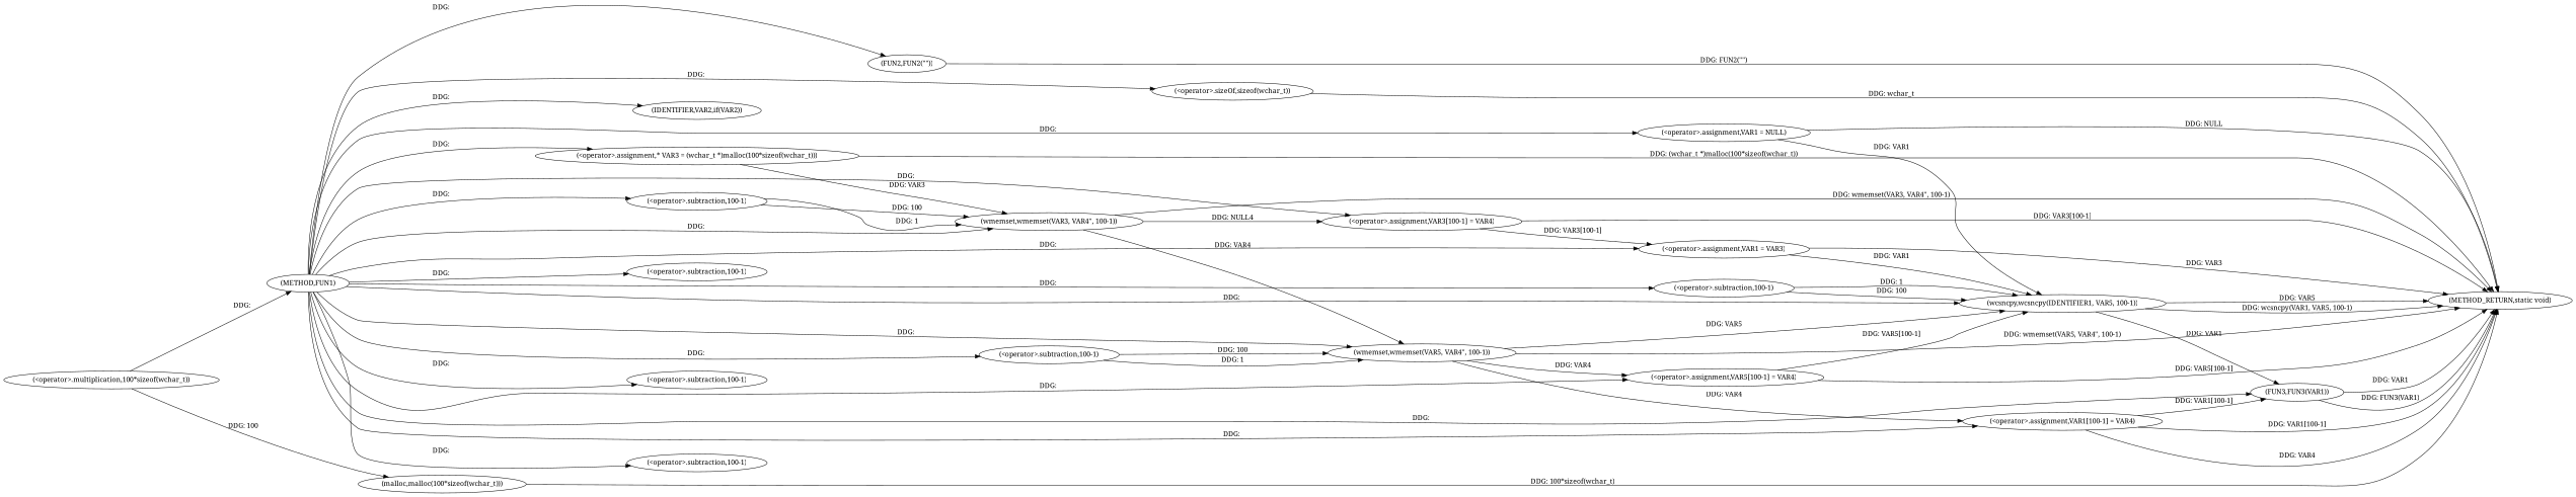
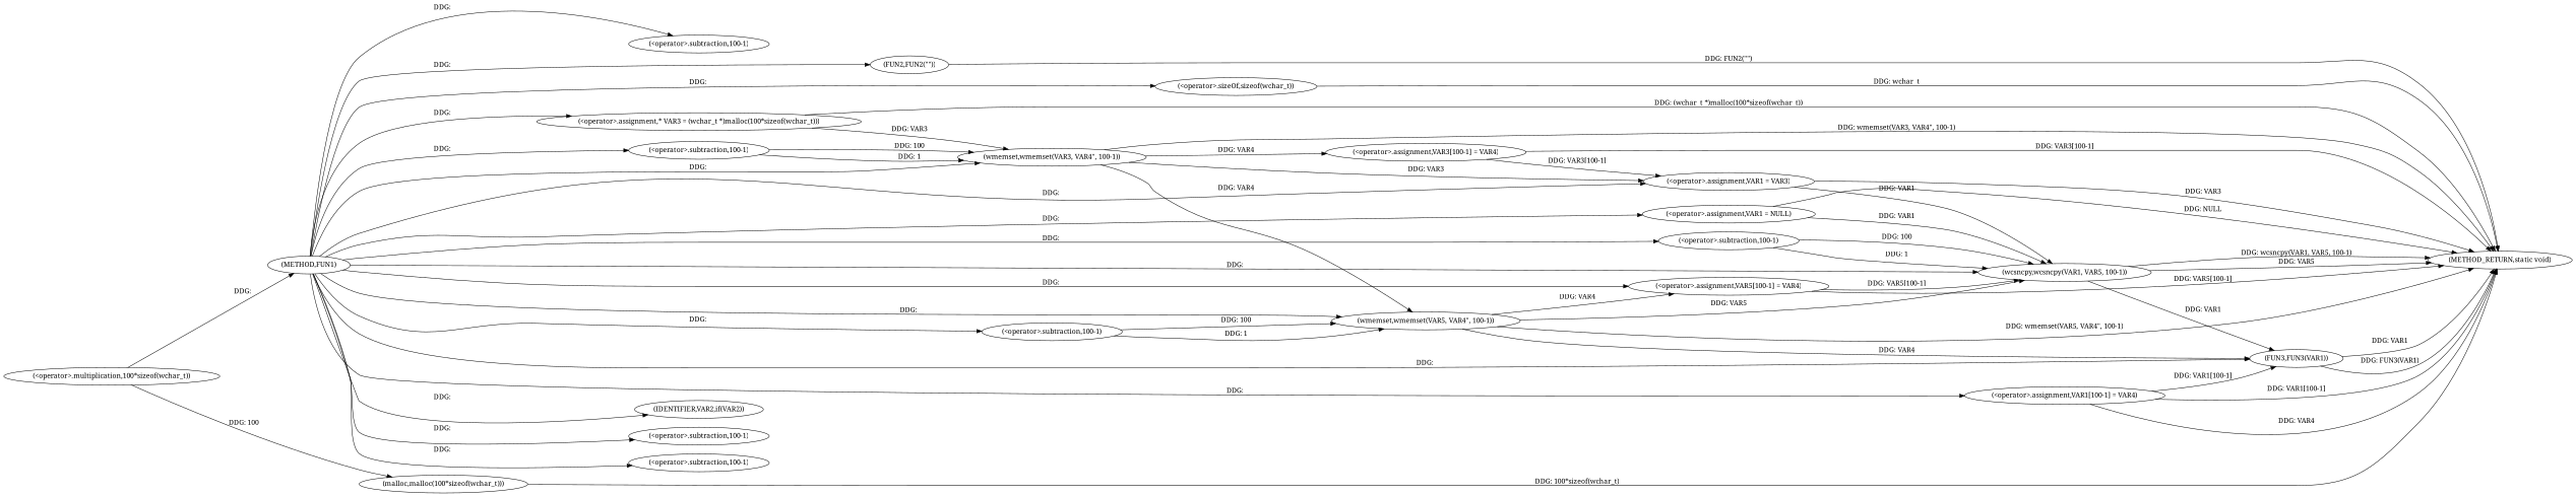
  digraph {
    fontname="Noto Serif"
    rankdir=LR
    node [fontname="Noto Serif"]
    edge [fontname="Noto Serif"]
    n1 [label="(METHOD,FUN1)"]
    n2 [label="(<operator>.assignment,VAR1 = NULL)"]
    n3 [label="(IDENTIFIER,VAR2,if(VAR2))"]
    n4 [label="(FUN2,FUN2(\"\"))"]
    n5 [label="(<operator>.assignment,* VAR3 = (wchar_t *)malloc(100*sizeof(wchar_t)))"]
    n6 [label="(<operator>.sizeOf,sizeof(wchar_t))"]
    n7 [label="(wmemset,wmemset(VAR3, VAR4'', 100-1))"]
    n8 [label="(<operator>.subtraction,100-1)"]
    n9 [label="(<operator>.assignment,VAR3[100-1] = VAR4)"]
    n10 [label="(<operator>.subtraction,100-1)"]
    n11 [label="(<operator>.assignment,VAR1 = VAR3)"]
    n12 [label="(wmemset,wmemset(VAR5, VAR4'', 100-1))"]
    n13 [label="(<operator>.subtraction,100-1)"]
    n14 [label="(<operator>.assignment,VAR5[100-1] = VAR4)"]
    n15 [label="(<operator>.subtraction,100-1)"]
-   n16 [label="(wcsncpy,wcsncpy(IDENTIFIER1, VAR5, 100-1))"]
+   n16 [label="(wcsncpy,wcsncpy(VAR1, VAR5, 100-1))"]
    n17 [label="(<operator>.subtraction,100-1)"]
    n18 [label="(<operator>.assignment,VAR1[100-1] = VAR4)"]
    n19 [label="(<operator>.subtraction,100-1)"]
    n20 [label="(FUN3,FUN3(VAR1))"]
    n21 [label="(METHOD_RETURN,static void)"]
    n22 [label="(<operator>.multiplication,100*sizeof(wchar_t))"]
    n23 [label="(malloc,malloc(100*sizeof(wchar_t)))"]
    n1 -> n2 [label="DDG: "]
    n1 -> n3 [label="DDG: "]
    n1 -> n4 [label="DDG: "]
    n1 -> n5 [label="DDG: "]
    n1 -> n6 [label="DDG: "]
    n1 -> n7 [label="DDG: "]
    n1 -> n8 [label="DDG: "]
-   n1 -> n9 [label="DDG: "]
    n1 -> n10 [label="DDG: "]
    n1 -> n11 [label="DDG: "]
    n1 -> n12 [label="DDG: "]
    n1 -> n13 [label="DDG: "]
    n1 -> n14 [label="DDG: "]
    n1 -> n15 [label="DDG: "]
    n1 -> n16 [label="DDG: "]
    n1 -> n17 [label="DDG: "]
    n1 -> n18 [label="DDG: "]
    n1 -> n19 [label="DDG: "]
    n1 -> n20 [label="DDG: "]
    n2 -> n16 [label="DDG: VAR1"]
    n2 -> n21 [label="DDG: NULL"]
    n4 -> n21 [label="DDG: FUN2(\"\")"]
    n5 -> n7 [label="DDG: VAR3"]
    n5 -> n21 [label="DDG: (wchar_t *)malloc(100*sizeof(wchar_t))"]
    n6 -> n21 [label="DDG: wchar_t"]
-   n7 -> n9 [label="DDG: NULL4"]
+   n7 -> n9 [label="DDG: VAR4"]
+   n7 -> n11 [label="DDG: VAR3"]
    n7 -> n12 [label="DDG: VAR4"]
    n7 -> n21 [label="DDG: wmemset(VAR3, VAR4'', 100-1)"]
    n8 -> n7 [label="DDG: 100"]
    n8 -> n7 [label="DDG: 1"]
    n9 -> n11 [label="DDG: VAR3[100-1]"]
    n9 -> n21 [label="DDG: VAR3[100-1]"]
    n11 -> n16 [label="DDG: VAR1"]
    n11 -> n21 [label="DDG: VAR3"]
    n12 -> n14 [label="DDG: VAR4"]
    n12 -> n16 [label="DDG: VAR5"]
-   n12 -> n18 [label="DDG: VAR4"]
+   n12 -> n20 [label="DDG: VAR4"]
    n12 -> n21 [label="DDG: wmemset(VAR5, VAR4'', 100-1)"]
    n13 -> n12 [label="DDG: 100"]
    n13 -> n12 [label="DDG: 1"]
    n14 -> n16 [label="DDG: VAR5[100-1]"]
    n14 -> n21 [label="DDG: VAR5[100-1]"]
    n16 -> n20 [label="DDG: VAR1"]
    n16 -> n21 [label="DDG: VAR5"]
    n16 -> n21 [label="DDG: wcsncpy(VAR1, VAR5, 100-1)"]
    n17 -> n16 [label="DDG: 100"]
    n17 -> n16 [label="DDG: 1"]
    n18 -> n20 [label="DDG: VAR1[100-1]"]
    n18 -> n21 [label="DDG: VAR1[100-1]"]
    n18 -> n21 [label="DDG: VAR4"]
    n20 -> n21 [label="DDG: VAR1"]
    n20 -> n21 [label="DDG: FUN3(VAR1)"]
    n22 -> n1 [label="DDG: "]
    n22 -> n23 [label="DDG: 100"]
    n23 -> n21 [label="DDG: 100*sizeof(wchar_t)"]
  }
